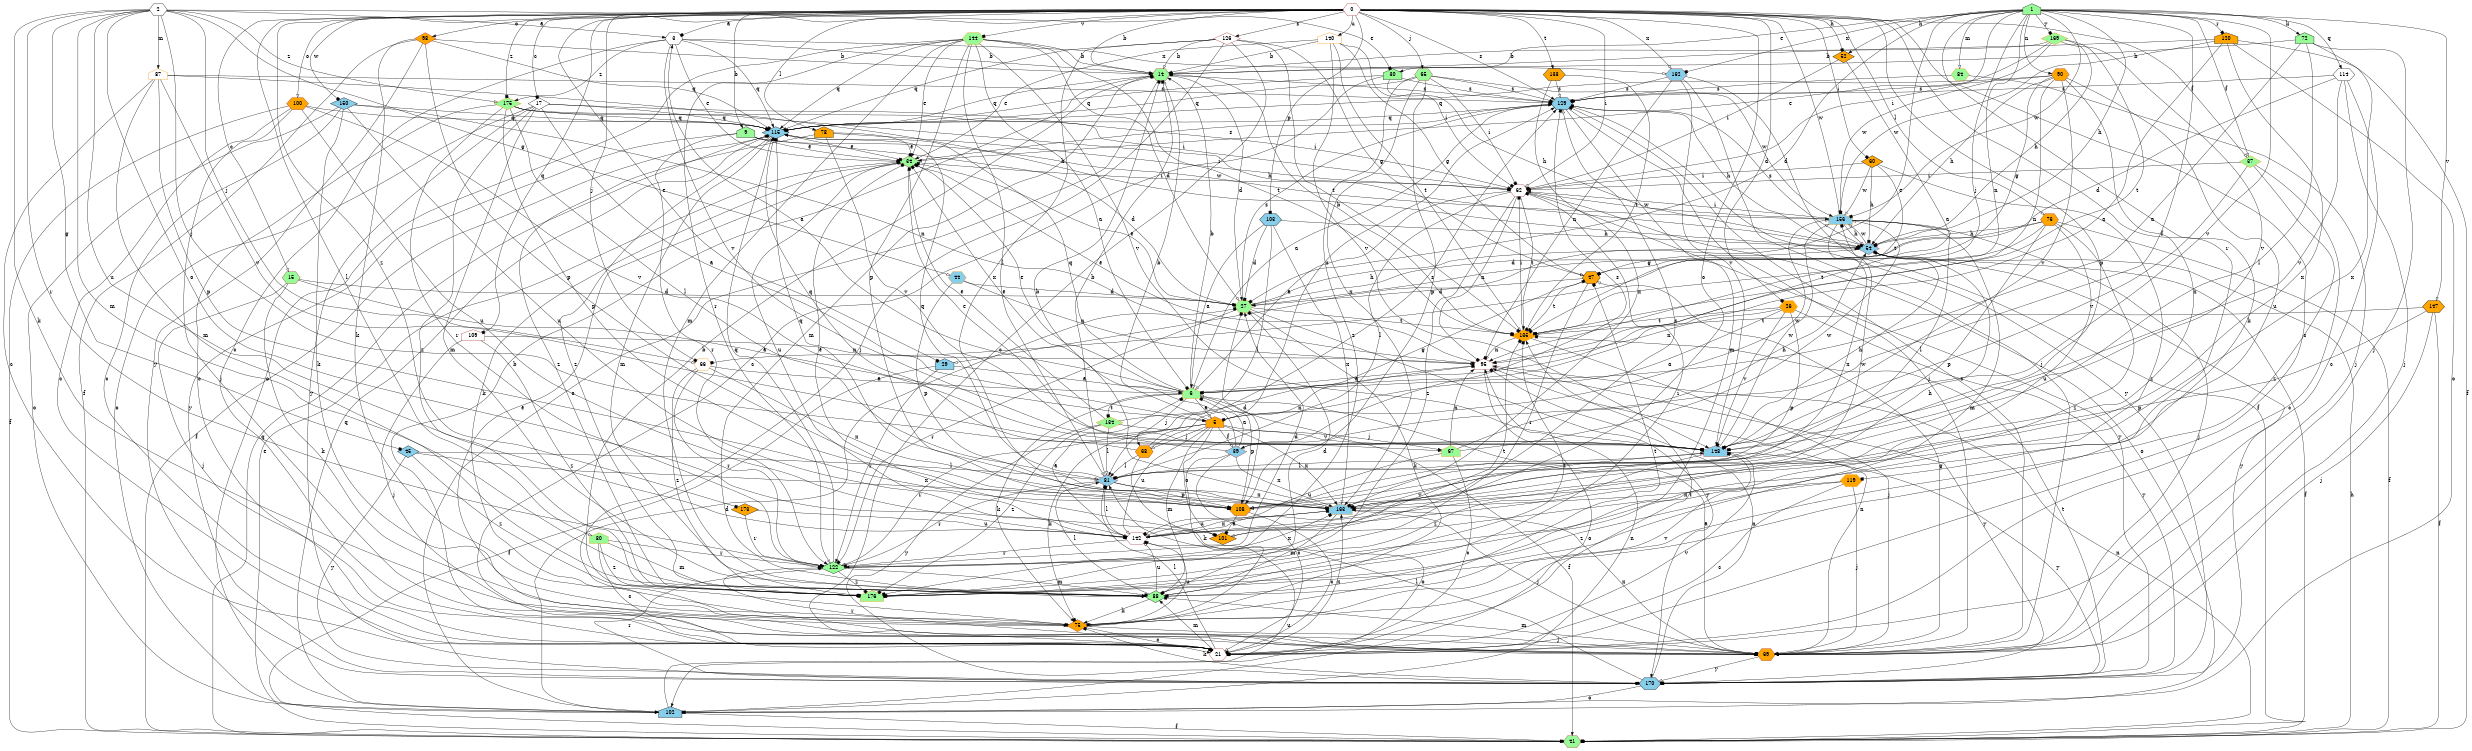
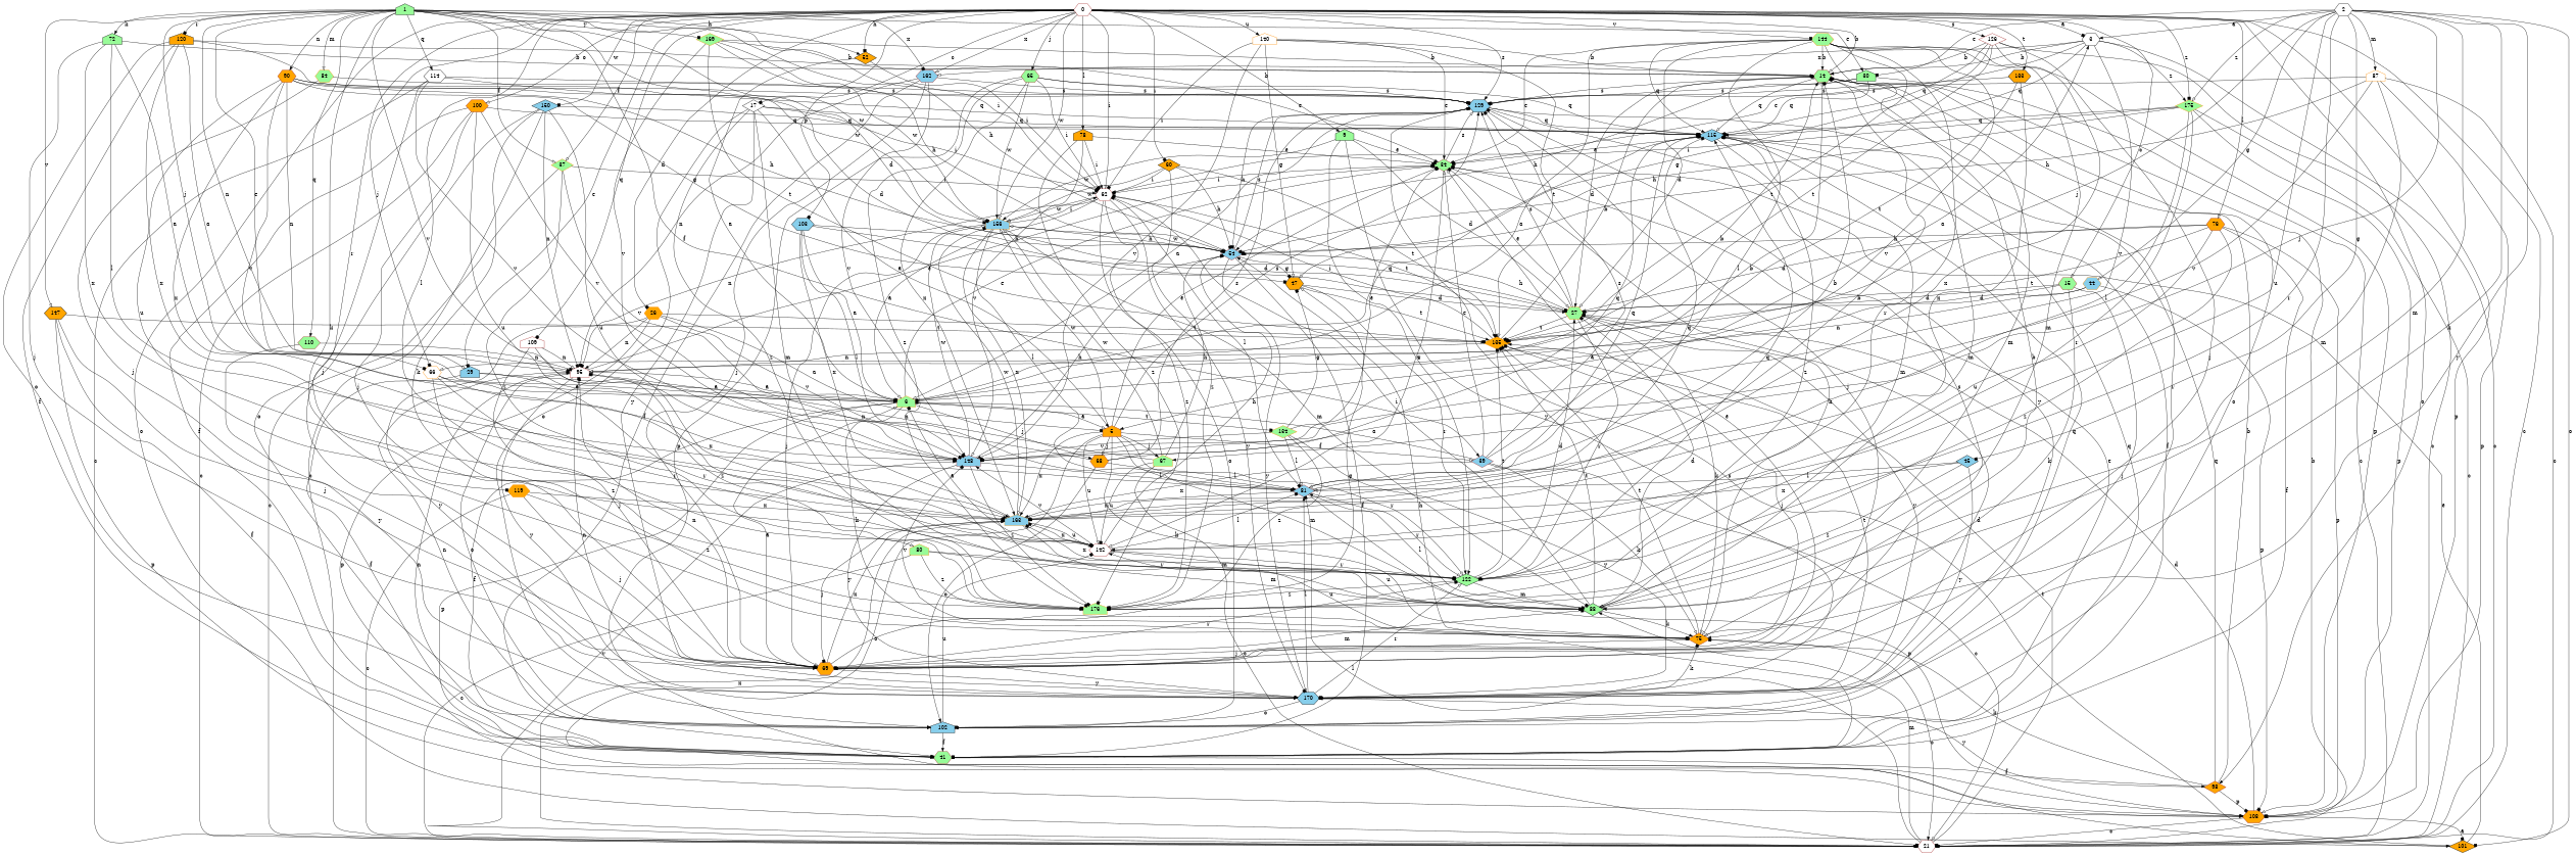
  strict digraph {
    node [color=brown fillcolor=palegreen shape=hexagon style=filled]
    edge [arrowhead=box]
    0 [fillcolor=white]
    3 [color=black fillcolor=white]
    9 [color=black shape=house]
    14
    15
    17 [color=black fillcolor=white shape=diamond]
    21 [fillcolor=white]
    26 [color=darkorange fillcolor=orange]
    29 [color=black fillcolor=skyblue shape=house]
    37 [color=darkorange shape=diamond]
    52 [color=black fillcolor=orange shape=diamond]
    60 [color=black fillcolor=orange shape=diamond]
    62 [fillcolor=white]
    65
    66 [color=darkorange fillcolor=white]
    76 [fillcolor=orange]
    78 [color=black fillcolor=orange shape=house]
    80 [color=darkorange shape=house]
    98 [fillcolor=orange shape=diamond]
    100 [fillcolor=orange]
    101 [color=black fillcolor=orange shape=diamond]
    103 [color=black fillcolor=skyblue]
    108 [fillcolor=orange]
    109 [fillcolor=white shape=house]
    119 [color=darkorange fillcolor=orange]
    126 [fillcolor=white shape=diamond]
    129 [color=black fillcolor=skyblue]
    133 [color=black fillcolor=orange]
    140 [color=darkorange fillcolor=white shape=house]
    144 [color=darkorange]
    150 [color=black fillcolor=skyblue shape=diamond]
    156 [color=darkorange fillcolor=skyblue shape=house]
    162 [fillcolor=skyblue]
-   173 [color=black fillcolor=orange shape=diamond]
    175 [color=darkorange shape=diamond]
    148 [fillcolor=skyblue shape=house]
    34 [shape=diamond]
    115 [color=black fillcolor=skyblue shape=diamond]
    27 [color=darkorange]
    122 [color=black shape=diamond]
    170 [color=black fillcolor=skyblue]
    88 [color=black shape=diamond]
    102 [color=black fillcolor=skyblue shape=house]
    75 [fillcolor=orange shape=diamond]
    5 [fillcolor=orange shape=house]
    69 [fillcolor=orange]
    176 [color=darkorange shape=house]
    163 [color=darkorange fillcolor=skyblue shape=house]
    81 [fillcolor=skyblue shape=diamond]
    135 [color=darkorange fillcolor=orange shape=diamond]
    95 [fillcolor=white shape=house]
    6 [color=darkorange shape=house]
    41
    54 [fillcolor=skyblue shape=diamond]
    142 [fillcolor=white]
    47 [color=black fillcolor=orange]
    1 [color=black shape=house]
    30 [color=black shape=house]
    39 [fillcolor=skyblue shape=diamond]
    72 [color=black shape=house]
    84 [color=darkorange]
    90 [fillcolor=orange]
+   110
    114 [color=black fillcolor=white]
    120 [color=black fillcolor=orange shape=house]
    147 [color=black fillcolor=orange]
    169 [color=darkorange shape=diamond]
    2 [color=black fillcolor=white]
    44 [color=darkorange fillcolor=skyblue]
    45 [color=black fillcolor=skyblue shape=diamond]
    67 [color=darkorange shape=house]
    87 [color=darkorange fillcolor=white shape=house]
    68 [fillcolor=orange]
    134 [color=darkorange shape=diamond]
    0 -> 3 [label=a]
    0 -> 9 [arrowhead=normal label=b]
    0 -> 14 [arrowhead=onormal label=b]
    0 -> 15 [arrowhead=onormal label=c]
    0 -> 17 [label=c]
    0 -> 21 [arrowhead=onormal label=c]
    0 -> 26 [label=d]
    0 -> 29 [label=e]
    0 -> 37 [arrowhead=onormal label=f]
    0 -> 52 [label=h]
    0 -> 60 [label=i]
    0 -> 62 [arrowhead=onormal label=i]
    0 -> 65 [arrowhead=normal label=j]
    0 -> 66 [label=j]
    0 -> 76 [arrowhead=onormal label=l]
    0 -> 78 [arrowhead=normal label=l]
    0 -> 80 [arrowhead=onormal label=l]
    0 -> 98 [arrowhead=normal label=o]
    0 -> 100 [arrowhead=onormal label=o]
    0 -> 101 [arrowhead=onormal label=o]
    0 -> 103 [label=p]
    0 -> 108 [arrowhead=onormal label=p]
    0 -> 109 [label=q]
    0 -> 119 [label=r]
    0 -> 126 [arrowhead=normal label=s]
    0 -> 129 [arrowhead=normal label=s]
    0 -> 133 [arrowhead=normal label=t]
    0 -> 140 [arrowhead=normal label=u]
    0 -> 144 [label=v]
    0 -> 150 [label=w]
    0 -> 156 [arrowhead=onormal label=w]
    0 -> 162 [arrowhead=onormal label=x]
-   0 -> 173 [label=z]
    0 -> 175 [label=z]
    3 -> 14 [arrowhead=normal label=b]
    3 -> 21 [arrowhead=normal label=c]
    3 -> 162 [arrowhead=onormal label=x]
    3 -> 175 [arrowhead=normal label=z]
    3 -> 148 [label=v]
    3 -> 34 [label=e]
    3 -> 115 [arrowhead=normal label=q]
    9 -> 156 [arrowhead=normal label=w]
    9 -> 34 [label=e]
    9 -> 27 [arrowhead=onormal label=d]
    9 -> 122 [arrowhead=normal label=r]
    9 -> 170 [label=y]
    14 -> 129 [arrowhead=onormal label=s]
    14 -> 115 [arrowhead=onormal label=q]
    14 -> 27 [arrowhead=normal label=d]
    14 -> 88 [arrowhead=onormal label=m]
    14 -> 102 [arrowhead=onormal label=o]
    15 -> 27 [arrowhead=normal label=d]
    15 -> 75 [arrowhead=onormal label=k]
    15 -> 5 [arrowhead=normal label=a]
    15 -> 69 [arrowhead=normal label=j]
    17 -> 62 [arrowhead=normal label=i]
    17 -> 115 [label=q]
    17 -> 170 [arrowhead=onormal label=y]
    17 -> 88 [arrowhead=normal label=m]
    17 -> 102 [arrowhead=normal label=o]
    17 -> 5 [arrowhead=normal label=a]
    17 -> 176 [arrowhead=onormal label=z]
    21 -> 14 [label=b]
    21 -> 148 [arrowhead=normal label=v]
    21 -> 88 [arrowhead=normal label=m]
    21 -> 163 [arrowhead=normal label=x]
    21 -> 81 [label=l]
    21 -> 135 [arrowhead=normal label=t]
    26 -> 108 [arrowhead=onormal label=p]
    26 -> 148 [label=v]
    26 -> 170 [arrowhead=normal label=y]
    26 -> 5 [label=a]
    26 -> 135 [arrowhead=normal label=t]
    26 -> 95 [arrowhead=normal label=n]
    29 -> 122 [arrowhead=normal label=r]
    29 -> 6 [arrowhead=normal label=a]
    29 -> 41 [arrowhead=onormal label=f]
    37 -> 21 [label=c]
    37 -> 62 [arrowhead=normal label=i]
    37 -> 148 [label=v]
    37 -> 176 [label=z]
    52 -> 62 [label=i]
    52 -> 6 [label=a]
    60 -> 62 [arrowhead=onormal label=i]
    60 -> 156 [arrowhead=onormal label=w]
    60 -> 176 [arrowhead=normal label=z]
    60 -> 135 [label=t]
    60 -> 54 [label=h]
    62 -> 156 [arrowhead=onormal label=w]
    62 -> 170 [label=y]
    62 -> 102 [arrowhead=normal label=o]
    62 -> 176 [arrowhead=onormal label=z]
    62 -> 81 [label=l]
    62 -> 135 [arrowhead=normal label=t]
    62 -> 95 [label=n]
    62 -> 6 [arrowhead=onormal label=a]
    65 -> 62 [label=i]
    65 -> 108 [arrowhead=normal label=p]
    65 -> 129 [arrowhead=normal label=s]
    65 -> 156 [arrowhead=normal label=w]
    65 -> 115 [label=q]
    65 -> 176 [label=z]
    65 -> 163 [arrowhead=normal label=x]
    66 -> 122 [label=r]
    66 -> 176 [label=z]
    66 -> 163 [arrowhead=normal label=x]
    66 -> 6 [arrowhead=normal label=a]
    76 -> 108 [arrowhead=onormal label=p]
    76 -> 27 [arrowhead=onormal label=d]
    76 -> 176 [label=z]
    76 -> 135 [arrowhead=normal label=t]
    76 -> 41 [label=f]
    76 -> 54 [label=h]
    76 -> 142 [arrowhead=onormal label=u]
    78 -> 62 [arrowhead=normal label=i]
    78 -> 148 [arrowhead=onormal label=v]
    78 -> 34 [label=e]
    78 -> 176 [label=z]
    80 -> 21 [arrowhead=onormal label=c]
    80 -> 122 [label=r]
    80 -> 88 [arrowhead=normal label=m]
    80 -> 176 [arrowhead=onormal label=z]
    98 -> 14 [arrowhead=normal label=b]
    98 -> 108 [label=p]
    98 -> 115 [label=q]
    98 -> 170 [arrowhead=onormal label=y]
    98 -> 75 [label=k]
-   98 -> 41 [arrowhead=normal label=f]
+   41 -> 98 [arrowhead=normal label=f]
    100 -> 21 [arrowhead=onormal label=c]
    100 -> 148 [arrowhead=normal label=v]
    100 -> 115 [arrowhead=normal label=q]
    100 -> 69 [label=j]
    100 -> 41 [arrowhead=normal label=f]
    100 -> 142 [label=u]
    101 -> 129 [arrowhead=onormal label=s]
    101 -> 34 [label=e]
    103 -> 27 [label=d]
    103 -> 163 [arrowhead=onormal label=x]
    103 -> 81 [arrowhead=normal label=l]
    103 -> 6 [arrowhead=normal label=a]
    103 -> 54 [label=h]
    108 -> 21 [label=c]
    108 -> 101 [label=a]
    108 -> 27 [label=d]
    109 -> 69 [label=j]
    109 -> 176 [arrowhead=onormal label=z]
    109 -> 95 [arrowhead=onormal label=n]
    119 -> 21 [label=c]
    119 -> 69 [arrowhead=normal label=j]
    119 -> 176 [arrowhead=normal label=z]
    119 -> 163 [label=x]
    126 -> 14 [arrowhead=onormal label=b]
    126 -> 21 [label=c]
    126 -> 115 [arrowhead=normal label=q]
    126 -> 69 [label=j]
    126 -> 163 [label=x]
    126 -> 135 [label=t]
    126 -> 47 [arrowhead=onormal label=g]
    129 -> 115 [arrowhead=normal label=q]
    129 -> 170 [label=y]
    129 -> 88 [arrowhead=onormal label=m]
    129 -> 69 [arrowhead=normal label=j]
    129 -> 6 [arrowhead=onormal label=a]
    129 -> 54 [label=h]
    133 -> 129 [arrowhead=onormal label=s]
    133 -> 163 [label=x]
    133 -> 135 [label=t]
    140 -> 14 [arrowhead=normal label=b]
    140 -> 62 [label=i]
    140 -> 148 [arrowhead=normal label=v]
    140 -> 34 [arrowhead=normal label=e]
    140 -> 135 [arrowhead=onormal label=t]
    140 -> 47 [arrowhead=onormal label=g]
    144 -> 14 [arrowhead=normal label=b]
    144 -> 108 [arrowhead=onormal label=p]
    144 -> 148 [arrowhead=normal label=v]
    144 -> 34 [arrowhead=normal label=e]
    144 -> 115 [arrowhead=normal label=q]
    144 -> 27 [arrowhead=onormal label=d]
    144 -> 122 [arrowhead=onormal label=r]
    144 -> 88 [arrowhead=onormal label=m]
-   144 -> 102 [arrowhead=normal label=o]
+   144 -> 102 [arrowhead=normal label=r]
    144 -> 81 [arrowhead=onormal label=l]
    144 -> 135 [label=t]
    144 -> 6 [label=a]
    150 -> 21 [arrowhead=onormal label=c]
    150 -> 115 [arrowhead=normal label=q]
    150 -> 102 [arrowhead=normal label=o]
    150 -> 75 [arrowhead=onormal label=k]
    150 -> 95 [label=n]
    150 -> 142 [label=u]
    156 -> 62 [arrowhead=normal label=i]
    156 -> 88 [label=m]
    156 -> 69 [arrowhead=onormal label=j]
    156 -> 163 [arrowhead=onormal label=x]
    156 -> 81 [arrowhead=onormal label=l]
    156 -> 54 [arrowhead=onormal label=h]
    162 -> 129 [label=s]
    162 -> 148 [arrowhead=normal label=v]
    162 -> 69 [arrowhead=normal label=j]
    162 -> 95 [label=n]
    162 -> 41 [arrowhead=normal label=f]
-   173 -> 122 [arrowhead=normal label=r]
-   173 -> 142 [arrowhead=onormal label=u]
    175 -> 21 [arrowhead=onormal label=c]
    175 -> 62 [arrowhead=normal label=i]
    175 -> 108 [label=p]
    175 -> 115 [label=q]
    175 -> 122 [arrowhead=onormal label=r]
    175 -> 81 [arrowhead=onormal label=l]
    175 -> 54 [label=h]
    148 -> 156 [arrowhead=onormal label=w]
    148 -> 170 [arrowhead=normal label=y]
    148 -> 176 [label=z]
    148 -> 81 [arrowhead=onormal label=l]
    148 -> 54 [arrowhead=onormal label=h]
    34 -> 62 [label=i]
    34 -> 129 [arrowhead=onormal label=s]
    34 -> 75 [arrowhead=onormal label=k]
    34 -> 142 [arrowhead=onormal label=u]
    115 -> 34 [label=e]
    115 -> 88 [arrowhead=onormal label=m]
    115 -> 176 [label=z]
    115 -> 41 [label=f]
    27 -> 129 [arrowhead=normal label=s]
    27 -> 34 [label=e]
    27 -> 122 [label=r]
    27 -> 170 [arrowhead=normal label=y]
    27 -> 75 [arrowhead=onormal label=k]
    27 -> 135 [label=t]
    27 -> 54 [arrowhead=normal label=h]
    122 -> 115 [arrowhead=normal label=q]
    122 -> 27 [arrowhead=normal label=d]
    122 -> 88 [label=m]
    122 -> 176 [label=z]
    122 -> 163 [label=x]
    122 -> 135 [label=t]
    170 -> 122 [arrowhead=onormal label=r]
    170 -> 102 [label=o]
    170 -> 75 [label=k]
    170 -> 81 [arrowhead=normal label=l]
    170 -> 135 [label=t]
    170 -> 95 [label=n]
    88 -> 62 [label=i]
    88 -> 27 [label=d]
    88 -> 75 [arrowhead=normal label=k]
    88 -> 81 [arrowhead=normal label=l]
    88 -> 135 [label=t]
    88 -> 142 [arrowhead=onormal label=u]
    102 -> 115 [label=q]
    102 -> 27 [label=d]
    102 -> 95 [arrowhead=normal label=n]
    102 -> 41 [arrowhead=normal label=f]
    102 -> 142 [label=u]
    75 -> 14 [label=b]
    75 -> 21 [arrowhead=normal label=c]
    75 -> 148 [label=v]
    75 -> 69 [label=j]
-   75 -> 47 [label=t]
+   75 -> 135 [label=t]
    75 -> 142 [arrowhead=normal label=u]
    5 -> 101 [arrowhead=normal label=o]
    5 -> 129 [arrowhead=normal label=s]
    5 -> 156 [arrowhead=onormal label=w]
    5 -> 34 [label=e]
    5 -> 122 [arrowhead=onormal label=r]
    5 -> 88 [label=m]
    5 -> 75 [label=k]
    5 -> 163 [arrowhead=normal label=x]
    5 -> 142 [arrowhead=onormal label=u]
    5 -> 39 [arrowhead=onormal label=f]
    5 -> 67 [arrowhead=normal label=j]
    5 -> 68 [arrowhead=onormal label=j]
    69 -> 129 [label=s]
    69 -> 34 [arrowhead=onormal label=e]
    69 -> 122 [label=r]
    69 -> 170 [arrowhead=onormal label=y]
    69 -> 88 [label=m]
    69 -> 163 [arrowhead=normal label=x]
    69 -> 95 [arrowhead=normal label=n]
    69 -> 6 [arrowhead=onormal label=a]
    69 -> 47 [arrowhead=onormal label=g]
    163 -> 14 [label=b]
    163 -> 156 [label=w]
    163 -> 115 [label=q]
    163 -> 88 [arrowhead=normal label=m]
    163 -> 69 [label=j]
    163 -> 142 [arrowhead=onormal label=u]
    81 -> 14 [label=b]
    81 -> 108 [arrowhead=normal label=p]
    81 -> 115 [arrowhead=normal label=q]
    81 -> 122 [arrowhead=onormal label=r]
    81 -> 163 [arrowhead=onormal label=x]
    135 -> 14 [label=b]
    135 -> 62 [label=i]
    135 -> 69 [arrowhead=onormal label=j]
    135 -> 95 [arrowhead=onormal label=n]
    95 -> 34 [arrowhead=normal label=e]
    95 -> 170 [arrowhead=normal label=y]
    95 -> 102 [arrowhead=onormal label=o]
    95 -> 6 [arrowhead=onormal label=a]
    6 -> 3 [arrowhead=normal label=a]
    6 -> 14 [arrowhead=normal label=b]
    6 -> 108 [arrowhead=normal label=p]
    6 -> 34 [label=e]
    6 -> 115 [arrowhead=normal label=q]
    6 -> 75 [arrowhead=normal label=k]
    6 -> 5 [arrowhead=onormal label=a]
    6 -> 41 [arrowhead=normal label=f]
    6 -> 68 [arrowhead=normal label=j]
    6 -> 134 [label=t]
    41 -> 34 [label=e]
    41 -> 115 [arrowhead=normal label=q]
    41 -> 95 [arrowhead=normal label=n]
    41 -> 54 [arrowhead=normal label=h]
    54 -> 129 [label=s]
    54 -> 156 [arrowhead=onormal label=w]
    54 -> 170 [arrowhead=onormal label=y]
    54 -> 41 [label=f]
    54 -> 47 [label=g]
    142 -> 148 [arrowhead=normal label=v]
    142 -> 122 [label=r]
    142 -> 163 [label=x]
    142 -> 81 [label=l]
    142 -> 6 [label=a]
    142 -> 54 [label=h]
    47 -> 27 [arrowhead=normal label=d]
    47 -> 122 [arrowhead=normal label=r]
    47 -> 135 [arrowhead=normal label=t]
    1 -> 29 [arrowhead=onormal label=e]
    1 -> 37 [arrowhead=onormal label=f]
    1 -> 52 [arrowhead=normal label=h]
    1 -> 62 [label=i]
    1 -> 66 [label=j]
    1 -> 156 [label=w]
    1 -> 162 [label=x]
    1 -> 148 [label=v]
    1 -> 27 [label=d]
    1 -> 75 [label=k]
    1 -> 95 [arrowhead=normal label=n]
    1 -> 54 [arrowhead=onormal label=h]
    1 -> 30 [arrowhead=normal label=e]
    1 -> 39 [arrowhead=normal label=f]
    1 -> 72 [arrowhead=normal label=k]
    1 -> 84 [arrowhead=onormal label=m]
    1 -> 90 [arrowhead=normal label=n]
+   1 -> 110 [arrowhead=normal label=q]
    1 -> 114 [arrowhead=normal label=q]
    1 -> 120 [label=r]
    1 -> 147 [arrowhead=onormal label=v]
    1 -> 169 [label=y]
    30 -> 21 [label=c]
    30 -> 129 [label=s]
    30 -> 115 [arrowhead=normal label=q]
    30 -> 54 [arrowhead=normal label=h]
    39 -> 14 [arrowhead=onormal label=b]
    39 -> 21 [arrowhead=onormal label=c]
    39 -> 129 [label=s]
    39 -> 34 [arrowhead=onormal label=e]
    39 -> 75 [arrowhead=onormal label=k]
    39 -> 163 [arrowhead=normal label=x]
    39 -> 6 [label=a]
    72 -> 14 [arrowhead=onormal label=b]
    72 -> 69 [arrowhead=onormal label=j]
    72 -> 163 [arrowhead=normal label=x]
    72 -> 81 [arrowhead=onormal label=l]
    72 -> 6 [arrowhead=onormal label=a]
    84 -> 129 [label=s]
    84 -> 69 [arrowhead=normal label=j]
    90 -> 129 [arrowhead=normal label=s]
    90 -> 148 [arrowhead=normal label=v]
    90 -> 115 [arrowhead=onormal label=q]
    90 -> 163 [arrowhead=normal label=x]
    90 -> 95 [arrowhead=normal label=n]
    90 -> 54 [arrowhead=normal label=h]
    90 -> 142 [arrowhead=normal label=u]
    90 -> 47 [label=g]
+   110 -> 170 [arrowhead=normal label=y]
+   110 -> 95 [label=n]
    114 -> 21 [arrowhead=normal label=c]
    114 -> 129 [arrowhead=normal label=s]
    114 -> 148 [label=v]
    114 -> 27 [arrowhead=onormal label=d]
    114 -> 69 [arrowhead=normal label=j]
    120 -> 14 [arrowhead=onormal label=b]
    120 -> 156 [label=w]
    120 -> 102 [arrowhead=onormal label=o]
    120 -> 163 [label=x]
    120 -> 6 [arrowhead=onormal label=a]
    120 -> 41 [label=f]
    147 -> 108 [arrowhead=onormal label=p]
    147 -> 69 [arrowhead=onormal label=j]
    147 -> 135 [arrowhead=onormal label=t]
    147 -> 41 [arrowhead=normal label=f]
    169 -> 14 [arrowhead=normal label=b]
    169 -> 156 [label=w]
    169 -> 148 [arrowhead=normal label=v]
    169 -> 34 [arrowhead=normal label=e]
    169 -> 135 [label=t]
    169 -> 54 [label=h]
    2 -> 3 [arrowhead=normal label=a]
    2 -> 66 [arrowhead=onormal label=j]
    2 -> 101 [label=o]
    2 -> 175 [arrowhead=onormal label=z]
    2 -> 122 [arrowhead=normal label=r]
+   2 -> 170 [label=y]
    2 -> 88 [arrowhead=onormal label=m]
    2 -> 75 [arrowhead=normal label=k]
    2 -> 142 [arrowhead=normal label=u]
    2 -> 30 [label=e]
    2 -> 44 [arrowhead=onormal label=g]
    2 -> 45 [label=g]
    2 -> 67 [arrowhead=normal label=j]
    2 -> 87 [arrowhead=normal label=m]
    44 -> 108 [label=p]
    44 -> 27 [label=d]
    44 -> 95 [arrowhead=onormal label=n]
    45 -> 170 [arrowhead=onormal label=y]
    45 -> 176 [label=z]
    45 -> 163 [arrowhead=normal label=x]
    45 -> 81 [arrowhead=onormal label=l]
    67 -> 21 [label=c]
    67 -> 156 [arrowhead=onormal label=w]
    67 -> 95 [arrowhead=normal label=n]
    67 -> 54 [arrowhead=normal label=h]
    67 -> 142 [label=u]
    87 -> 21 [arrowhead=normal label=c]
    87 -> 108 [label=p]
    87 -> 129 [label=s]
    87 -> 148 [label=v]
    87 -> 88 [arrowhead=normal label=m]
    87 -> 54 [label=h]
    68 -> 129 [arrowhead=normal label=s]
    68 -> 115 [label=q]
    68 -> 102 [arrowhead=normal label=o]
    68 -> 81 [arrowhead=normal label=l]
    68 -> 95 [label=n]
    134 -> 148 [label=v]
    134 -> 34 [label=e]
    134 -> 170 [arrowhead=normal label=y]
    134 -> 176 [label=z]
    134 -> 81 [arrowhead=onormal label=l]
    134 -> 47 [label=g]
  }
